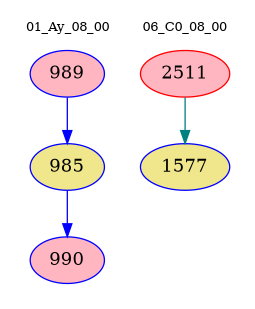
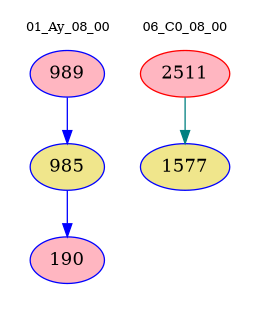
  digraph {
    node [color=blue fillcolor=lightpink style=filled]
    edge [color=blue]
    n1 [label=989]
    n2 [fillcolor=khaki label=985]
-   n3 [label=990]
+   n3 [label=190]
    n4 [color=red label=2511]
    n5 [fillcolor=khaki label=1577]
    subgraph cluster_1 {
      color=white
      fontsize=10
      label="01_Ay_08_00"
      n1
      n2
      n3
    }
    subgraph cluster_2 {
      color=white
      fontsize=10
      label="06_C0_08_00"
      n4
      n5
    }
    n1 -> n2
    n2 -> n3
    n4 -> n5 [color=teal]
  }
